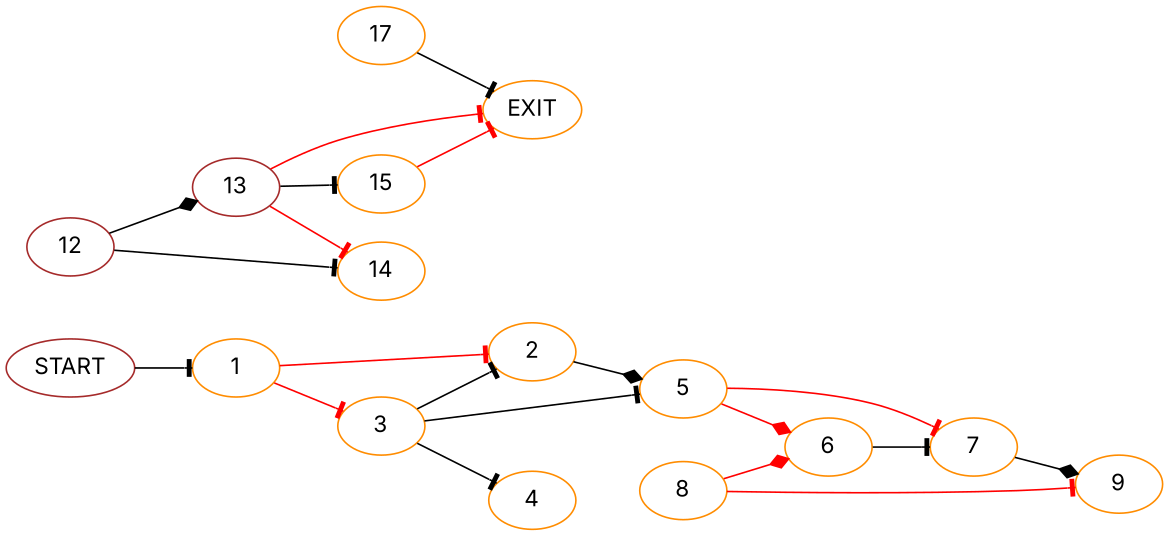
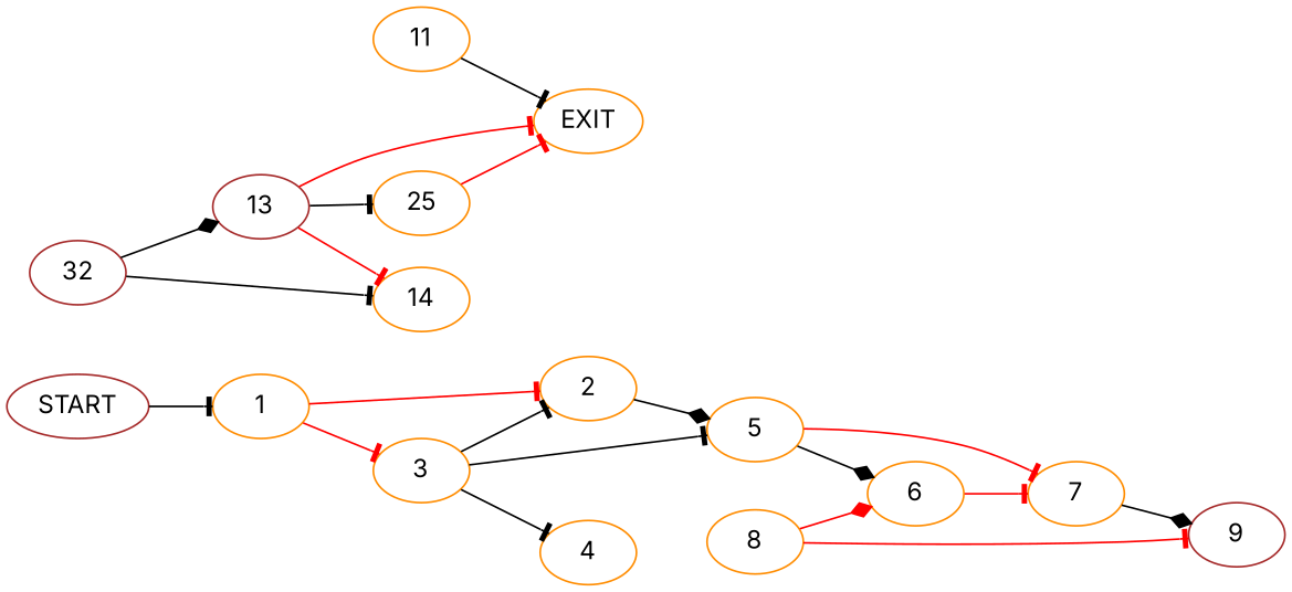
  digraph {
    fontname=Inter
    rankdir=LR
    node [color=darkorange fontname=Inter]
    edge [arrowhead=tee color=black fontname=Inter]
    n1 [color=brown label=START]
    1
    2
    3
    n5 [label=EXIT]
    5
    4
    6
    7
-   9
+   9 [color=brown]
    8
-   11 [label=17]
-   12 [color=brown]
+   11
+   12 [color=brown label=32]
    13 [color=brown]
    14
-   15
+   15 [label=25]
    n1 -> 1
    1 -> 2 [color=red]
    1 -> 3 [color=red]
    2 -> 5 [arrowhead=diamond]
    3 -> 2
    3 -> 5
    3 -> 4
-   5 -> 6 [arrowhead=diamond color=red]
+   5 -> 6 [arrowhead=diamond]
    5 -> 7 [color=red]
-   6 -> 7
+   6 -> 7 [color=red]
    7 -> 9 [arrowhead=diamond]
    8 -> 6 [arrowhead=diamond color=red]
    8 -> 9 [color=red]
    11 -> n5
    12 -> 13 [arrowhead=diamond]
    12 -> 14
    13 -> n5 [color=red]
    13 -> 14 [color=red]
    13 -> 15
    15 -> n5 [color=red]
  }
